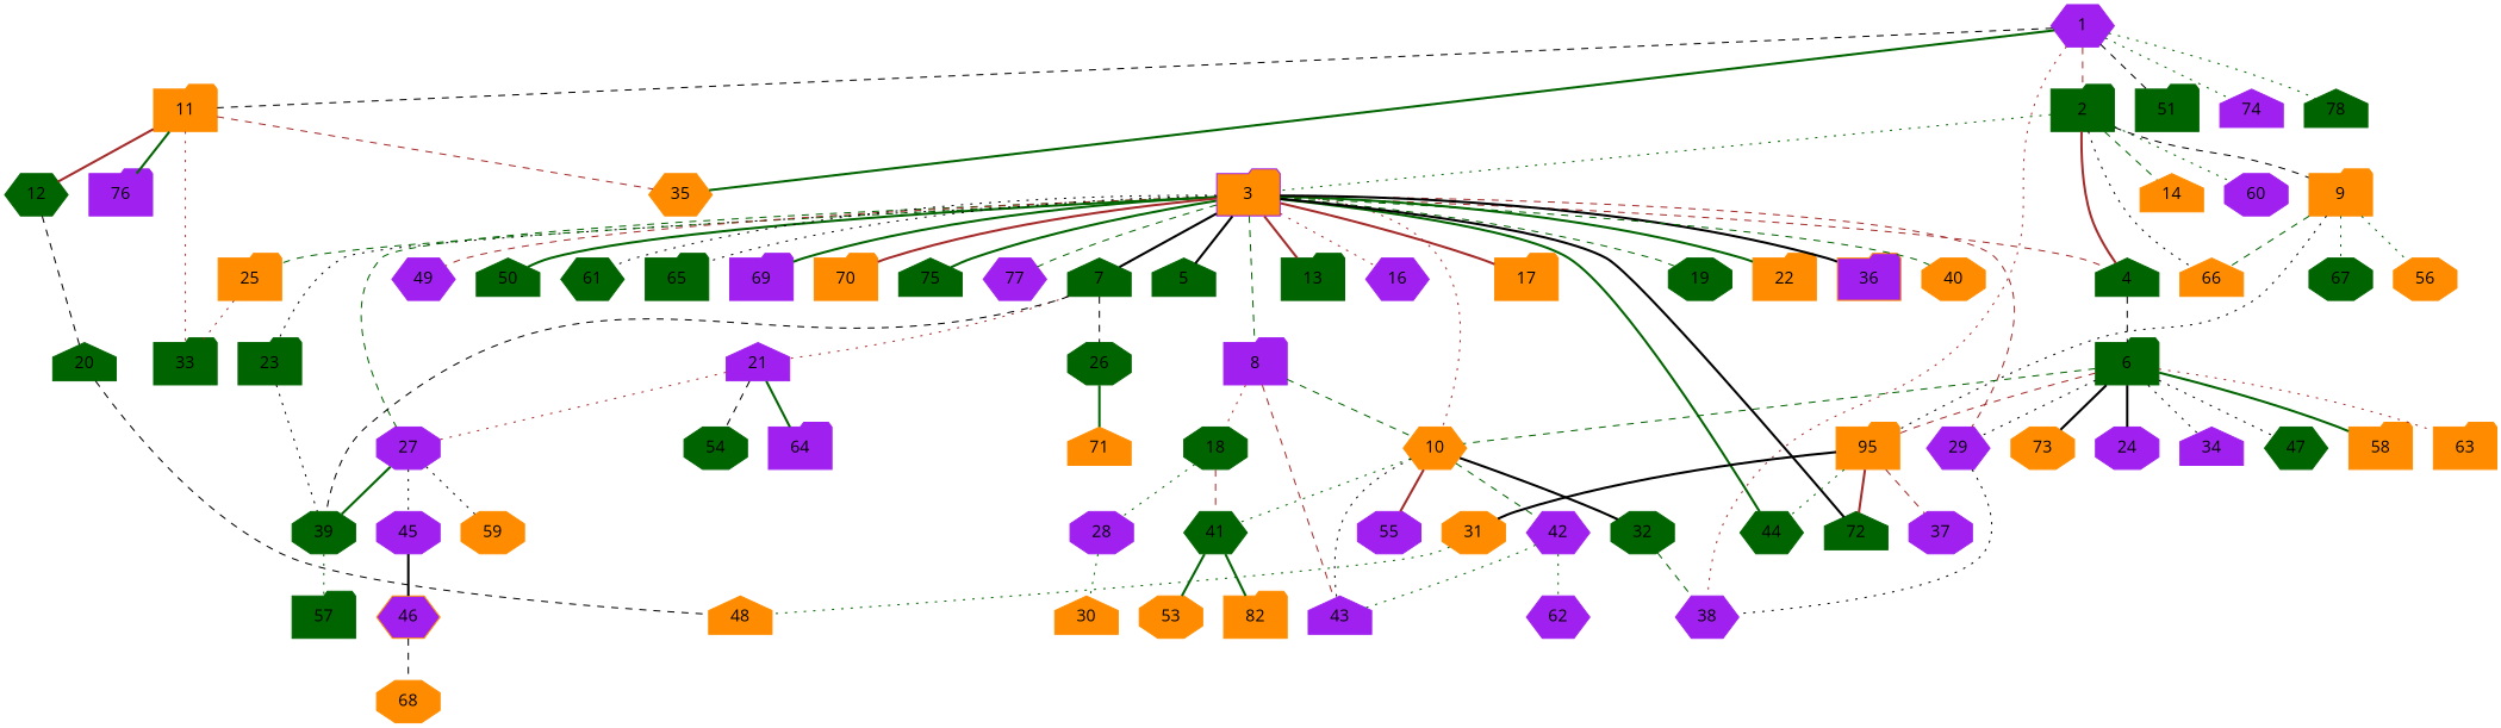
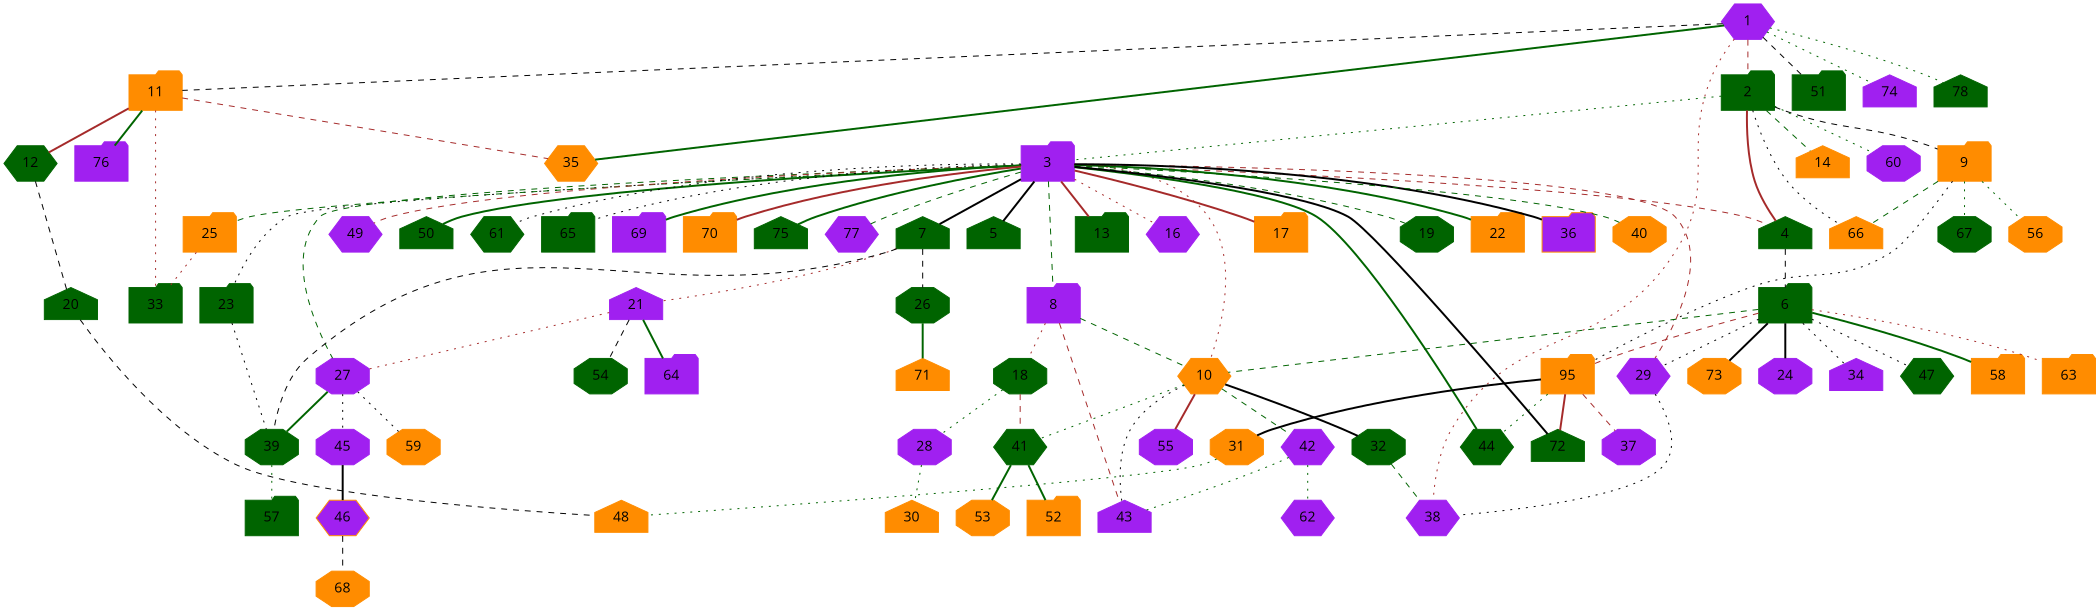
  graph {
    fontname="Open Sans"
    node [color=darkgreen fontname="Open Sans" shape=folder style=filled]
    edge [color=darkgreen fontname="Open Sans" style=dotted]
    1 [color=purple shape=hexagon]
    2
    11 [color=darkorange]
    35 [color=darkorange shape=hexagon]
    38 [color=purple shape=hexagon]
    51
    74 [color=purple shape=house]
    78 [shape=house]
-   3 [color=purple fillcolor=darkorange]
+   3 [color=purple]
    4 [shape=house]
    9 [color=darkorange]
    14 [color=darkorange shape=house]
    60 [color=purple shape=octagon]
    66 [color=darkorange shape=house]
    12 [shape=hexagon]
    33
    76 [color=purple]
    5 [shape=house]
    7 [shape=house]
    8 [color=purple]
    10 [color=darkorange shape=hexagon]
    13
    16 [color=purple shape=hexagon]
    17 [color=darkorange]
    19 [shape=octagon]
    22 [color=darkorange]
    23
    25 [color=darkorange]
    27 [color=purple shape=octagon]
    29 [color=purple shape=hexagon]
    36 [color=darkorange fillcolor=purple]
    40 [color=darkorange shape=octagon]
    44 [shape=hexagon]
    49 [color=purple shape=hexagon]
    50 [shape=house]
    61 [shape=hexagon]
    65
    69 [color=purple]
    70 [color=darkorange]
    72 [shape=house]
    75 [shape=house]
    77 [color=purple shape=hexagon]
    6
    n44 [color=darkorange label=95]
    56 [color=darkorange shape=octagon]
    67 [shape=octagon]
    21 [color=purple shape=house]
    26 [shape=octagon]
    39 [shape=octagon]
    18 [shape=octagon]
    43 [color=purple shape=house]
    32 [shape=octagon]
    41 [shape=hexagon]
    42 [color=purple shape=hexagon]
    55 [color=purple shape=octagon]
    45 [color=purple shape=octagon]
    59 [color=darkorange shape=octagon]
    24 [color=purple shape=octagon]
    34 [color=purple shape=house]
    47 [shape=hexagon]
    58 [color=darkorange]
    63 [color=darkorange]
    73 [color=darkorange shape=octagon]
    31 [color=darkorange shape=octagon]
    37 [color=purple shape=octagon]
    54 [shape=octagon]
    64 [color=purple]
    71 [color=darkorange shape=house]
    57
    28 [color=purple shape=octagon]
-   52 [color=darkorange label=82]
+   52 [color=darkorange]
    53 [color=darkorange shape=octagon]
    62 [color=purple shape=hexagon]
    20 [shape=house]
    48 [color=darkorange shape=house]
    30 [color=darkorange shape=house]
    46 [color=darkorange fillcolor=purple shape=hexagon]
    68 [color=darkorange shape=octagon]
    1 -- 2 [color=brown style=dashed]
    1 -- 11 [color=black style=dashed]
    1 -- 35 [style=bold]
    1 -- 38 [color=brown]
    1 -- 51 [color=black style=dashed]
    1 -- 74
    1 -- 78
    2 -- 3
    2 -- 4 [color=brown style=bold]
    2 -- 9 [color=black style=dashed]
    2 -- 14 [style=dashed]
    2 -- 60
    2 -- 66 [color=black]
    11 -- 35 [color=brown style=dashed]
    11 -- 12 [color=brown style=bold]
    11 -- 33 [color=brown]
    11 -- 76 [style=bold]
    3 -- 4 [color=brown style=dashed]
    3 -- 5 [color=black style=bold]
    3 -- 7 [color=black style=bold]
    3 -- 8 [style=dashed]
    3 -- 10 [color=brown]
    3 -- 13 [color=brown style=bold]
    3 -- 16 [color=brown]
    3 -- 17 [color=brown style=bold]
    3 -- 19 [style=dashed]
    3 -- 22 [style=bold]
    3 -- 23 [color=black]
    3 -- 25 [style=dashed]
    3 -- 27 [style=dashed]
    3 -- 29 [color=brown style=dashed]
    3 -- 36 [color=black style=bold]
    3 -- 40 [style=dashed]
    3 -- 44 [style=bold]
    3 -- 49 [color=brown style=dashed]
    3 -- 50 [style=bold]
    3 -- 61 [color=black]
    3 -- 65 [color=black]
    3 -- 69 [style=bold]
    3 -- 70 [color=brown style=bold]
    3 -- 72 [color=black style=bold]
    3 -- 75 [style=bold]
    3 -- 77 [style=dashed]
    4 -- 6 [color=black style=dashed]
    9 -- 66 [style=dashed]
    9 -- n44 [color=black]
    9 -- 56
    9 -- 67
    12 -- 20 [color=black style=dashed]
    7 -- 21 [color=brown]
    7 -- 26 [color=black style=dashed]
    7 -- 39 [color=black style=dashed]
    8 -- 10 [style=dashed]
    8 -- 18 [color=brown]
    8 -- 43 [color=brown style=dashed]
    10 -- 43 [color=black]
    10 -- 32 [color=black style=bold]
    10 -- 41
    10 -- 42 [style=dashed]
    10 -- 55 [color=brown style=bold]
    23 -- 39 [color=black]
    25 -- 33 [color=brown]
    27 -- 39 [style=bold]
    27 -- 45 [color=black]
    27 -- 59 [color=black]
    29 -- 38 [color=black]
    6 -- 10 [style=dashed]
    6 -- 29 [color=black]
    6 -- n44 [color=brown style=dashed]
    6 -- 24 [color=black style=bold]
    6 -- 34 [color=black]
    6 -- 47 [color=black]
    6 -- 58 [style=bold]
    6 -- 63 [color=brown]
    6 -- 73 [color=black style=bold]
    n44 -- 44
    n44 -- 72 [color=brown style=bold]
    n44 -- 31 [color=black style=bold]
    n44 -- 37 [color=brown style=dashed]
    21 -- 27 [color=brown]
    21 -- 54 [color=black style=dashed]
    21 -- 64 [style=bold]
    26 -- 71 [style=bold]
    39 -- 57
    18 -- 41 [color=brown style=dashed]
    18 -- 28
    32 -- 38 [style=dashed]
    41 -- 52 [style=bold]
    41 -- 53 [style=bold]
    42 -- 43
    42 -- 62
    45 -- 46 [color=black style=bold]
    31 -- 48
    28 -- 30
    20 -- 48 [color=black style=dashed]
    46 -- 68 [color=black style=dashed]
  }
